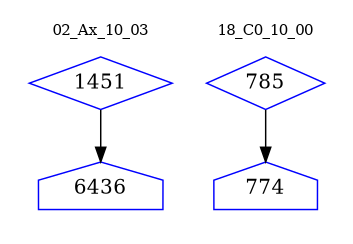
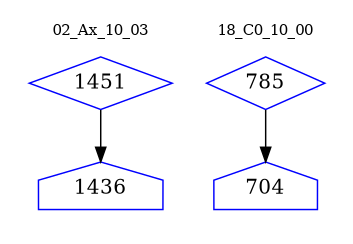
  digraph {
    node [color=blue shape=diamond]
    edge [color=black]
    n1 [label=1451]
-   n2 [label=6436 shape=house]
+   n2 [label=1436 shape=house]
    n3 [label=785]
-   n4 [label=774 shape=house]
+   n4 [label=704 shape=house]
    subgraph cluster_1 {
      color=white
      fontsize=10
      label="02_Ax_10_03"
      n1
      n2
    }
    subgraph cluster_2 {
      color=white
      fontsize=10
      label="18_C0_10_00"
      n3
      n4
    }
    n1 -> n2
    n3 -> n4
  }
